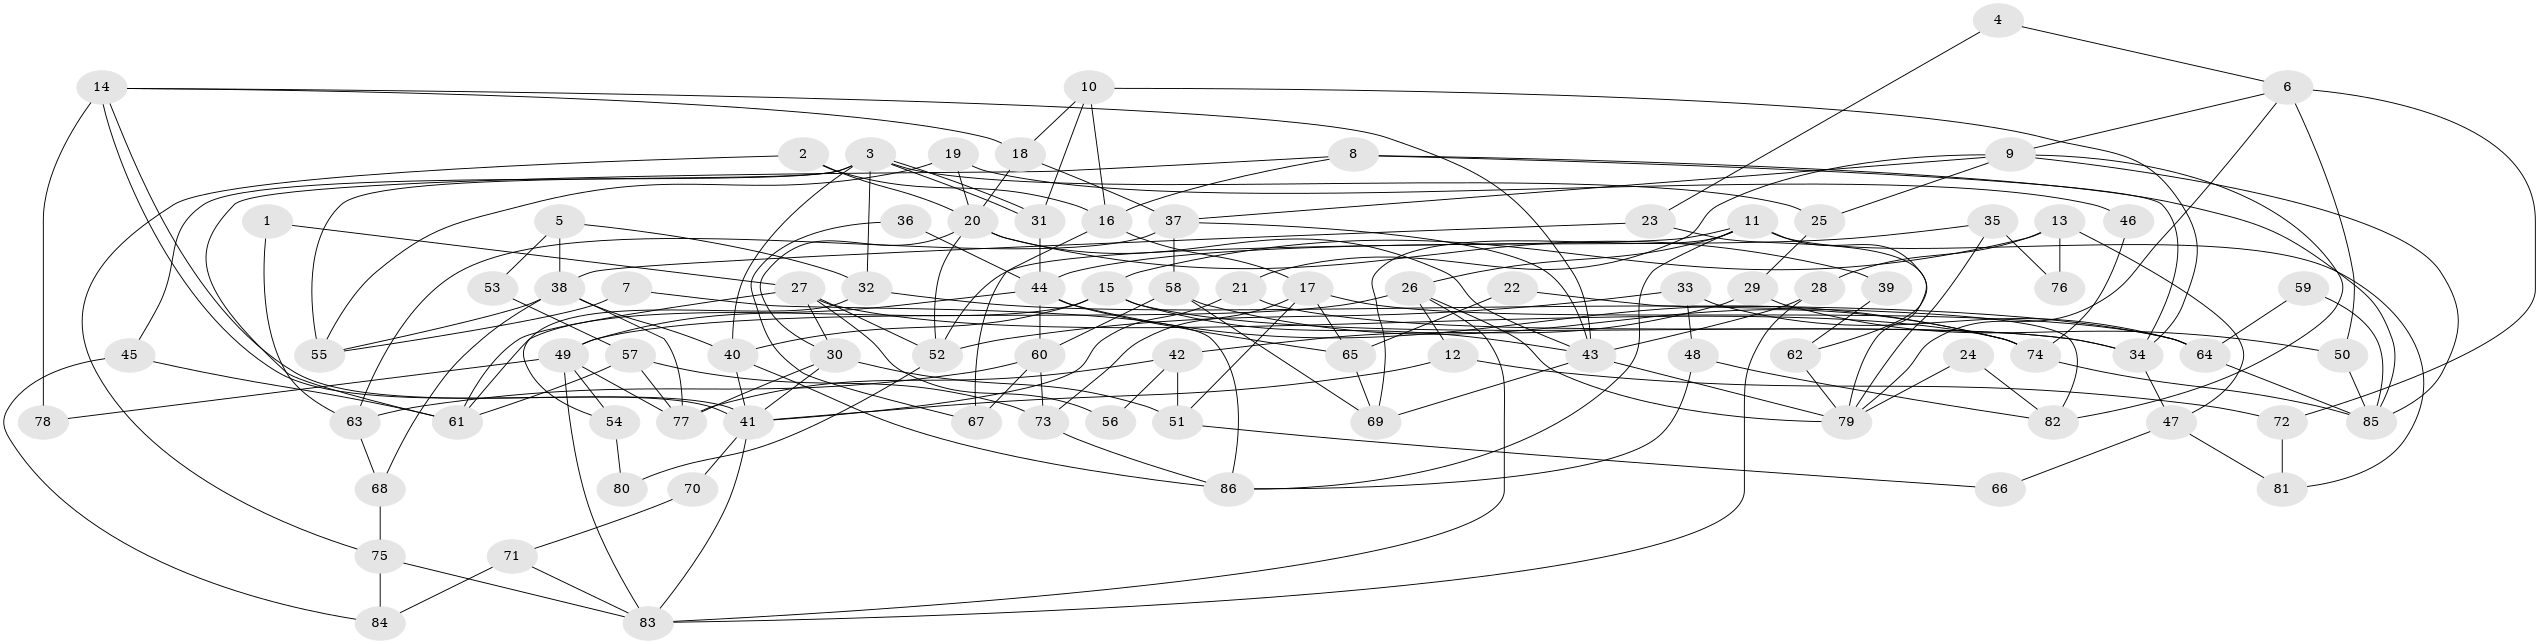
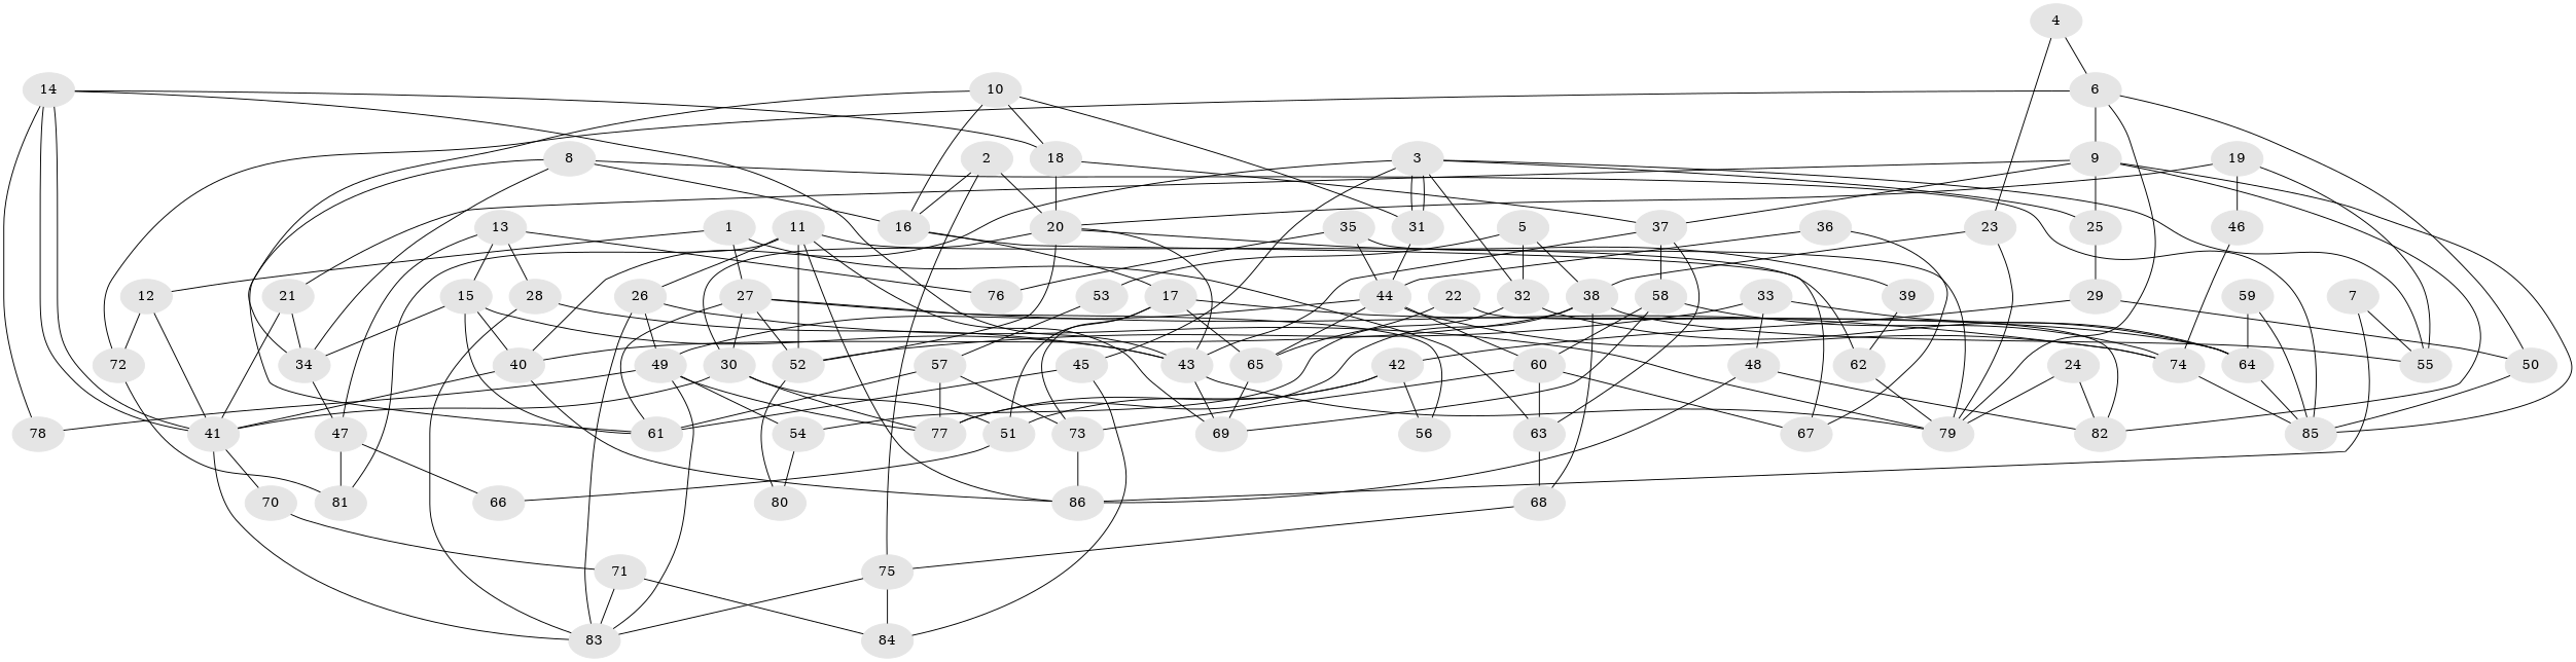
  graph {
    node [color=gray90 style=filled]
    1
    12
    27
    63
    72
    41
    61
    52
    30
    56
    74
    68
    2
    16
    20
    75
    17
    67
    43
    39
    83
    84
    3
    25
    31
    32
    40
    45
    55
    29
    44
    64
    54
    86
    4
    6
    23
    9
    50
    79
    38
    5
    53
    77
    57
    85
    21
    37
    82
    81
    7
    8
    34
    47
    58
    10
    18
    11
    26
    62
    69
    49
    80
    70
    13
    15
    28
    76
    66
    14
    78
    51
    65
    73
    19
    46
    22
    24
    42
    60
    33
    48
    35
    36
    71
    59
-   26 -- 12
+   1 -- 12
    1 -- 27
    1 -- 63
    12 -- 72
    12 -- 41
    27 -- 61
    27 -- 52
    27 -- 30
    27 -- 56
    27 -- 74
    63 -- 68
    72 -- 81
    41 -- 83
    41 -- 70
    52 -- 80
    30 -- 41
    30 -- 77
    30 -- 51
    74 -- 85
    68 -- 75
    2 -- 16
    2 -- 20
    2 -- 75
    16 -- 17
    16 -- 67
    20 -- 52
    20 -- 30
    20 -- 43
    20 -- 39
    75 -- 83
    75 -- 84
    17 -- 64
    17 -- 51
    17 -- 65
    17 -- 73
    43 -- 79
    43 -- 69
    39 -- 62
    3 -- 25
    3 -- 31
    3 -- 31
    3 -- 32
    3 -- 40
    3 -- 45
    3 -- 55
    25 -- 29
    31 -- 44
    32 -- 64
    32 -- 54
    40 -- 41
    40 -- 86
    45 -- 61
    45 -- 84
    29 -- 50
    29 -- 42
    44 -- 74
    44 -- 49
    44 -- 65
    44 -- 60
    64 -- 85
    54 -- 80
    4 -- 6
    4 -- 23
    6 -- 72
    6 -- 9
    6 -- 50
    6 -- 79
    23 -- 79
    23 -- 38
    9 -- 25
    9 -- 85
    9 -- 21
    9 -- 37
    9 -- 82
    50 -- 85
    38 -- 68
    38 -- 40
    38 -- 55
    38 -- 77
    5 -- 32
    5 -- 38
    5 -- 53
    53 -- 57
    57 -- 61
    57 -- 77
    57 -- 73
    21 -- 41
    21 -- 34
    37 -- 63
    37 -- 43
    37 -- 58
    7 -- 55
    7 -- 86
    8 -- 61
    8 -- 16
    8 -- 85
    8 -- 34
    34 -- 47
    47 -- 81
    47 -- 66
    58 -- 74
    58 -- 69
    58 -- 60
    10 -- 16
    10 -- 31
    10 -- 34
    10 -- 18
    18 -- 20
    18 -- 37
    11 -- 52
    11 -- 86
    11 -- 81
    11 -- 26
    11 -- 62
    11 -- 69
    26 -- 83
    26 -- 79
    26 -- 49
    62 -- 79
    49 -- 83
    49 -- 54
    49 -- 77
    49 -- 78
    70 -- 71
    13 -- 47
    13 -- 15
    13 -- 28
    13 -- 76
    15 -- 61
    15 -- 43
    15 -- 40
    15 -- 34
    28 -- 43
    28 -- 83
    14 -- 41
    14 -- 41
    14 -- 43
    14 -- 18
    14 -- 78
    51 -- 66
    65 -- 69
    73 -- 86
    19 -- 20
    19 -- 55
    19 -- 46
    46 -- 74
    22 -- 82
    22 -- 65
    24 -- 79
    24 -- 82
    42 -- 56
    42 -- 77
    42 -- 51
    60 -- 63
    60 -- 67
    60 -- 73
    33 -- 52
    33 -- 64
    33 -- 48
    48 -- 86
    48 -- 82
    35 -- 44
    35 -- 79
    35 -- 76
    36 -- 67
    36 -- 44
    71 -- 83
    71 -- 84
    59 -- 64
    59 -- 85
  }
